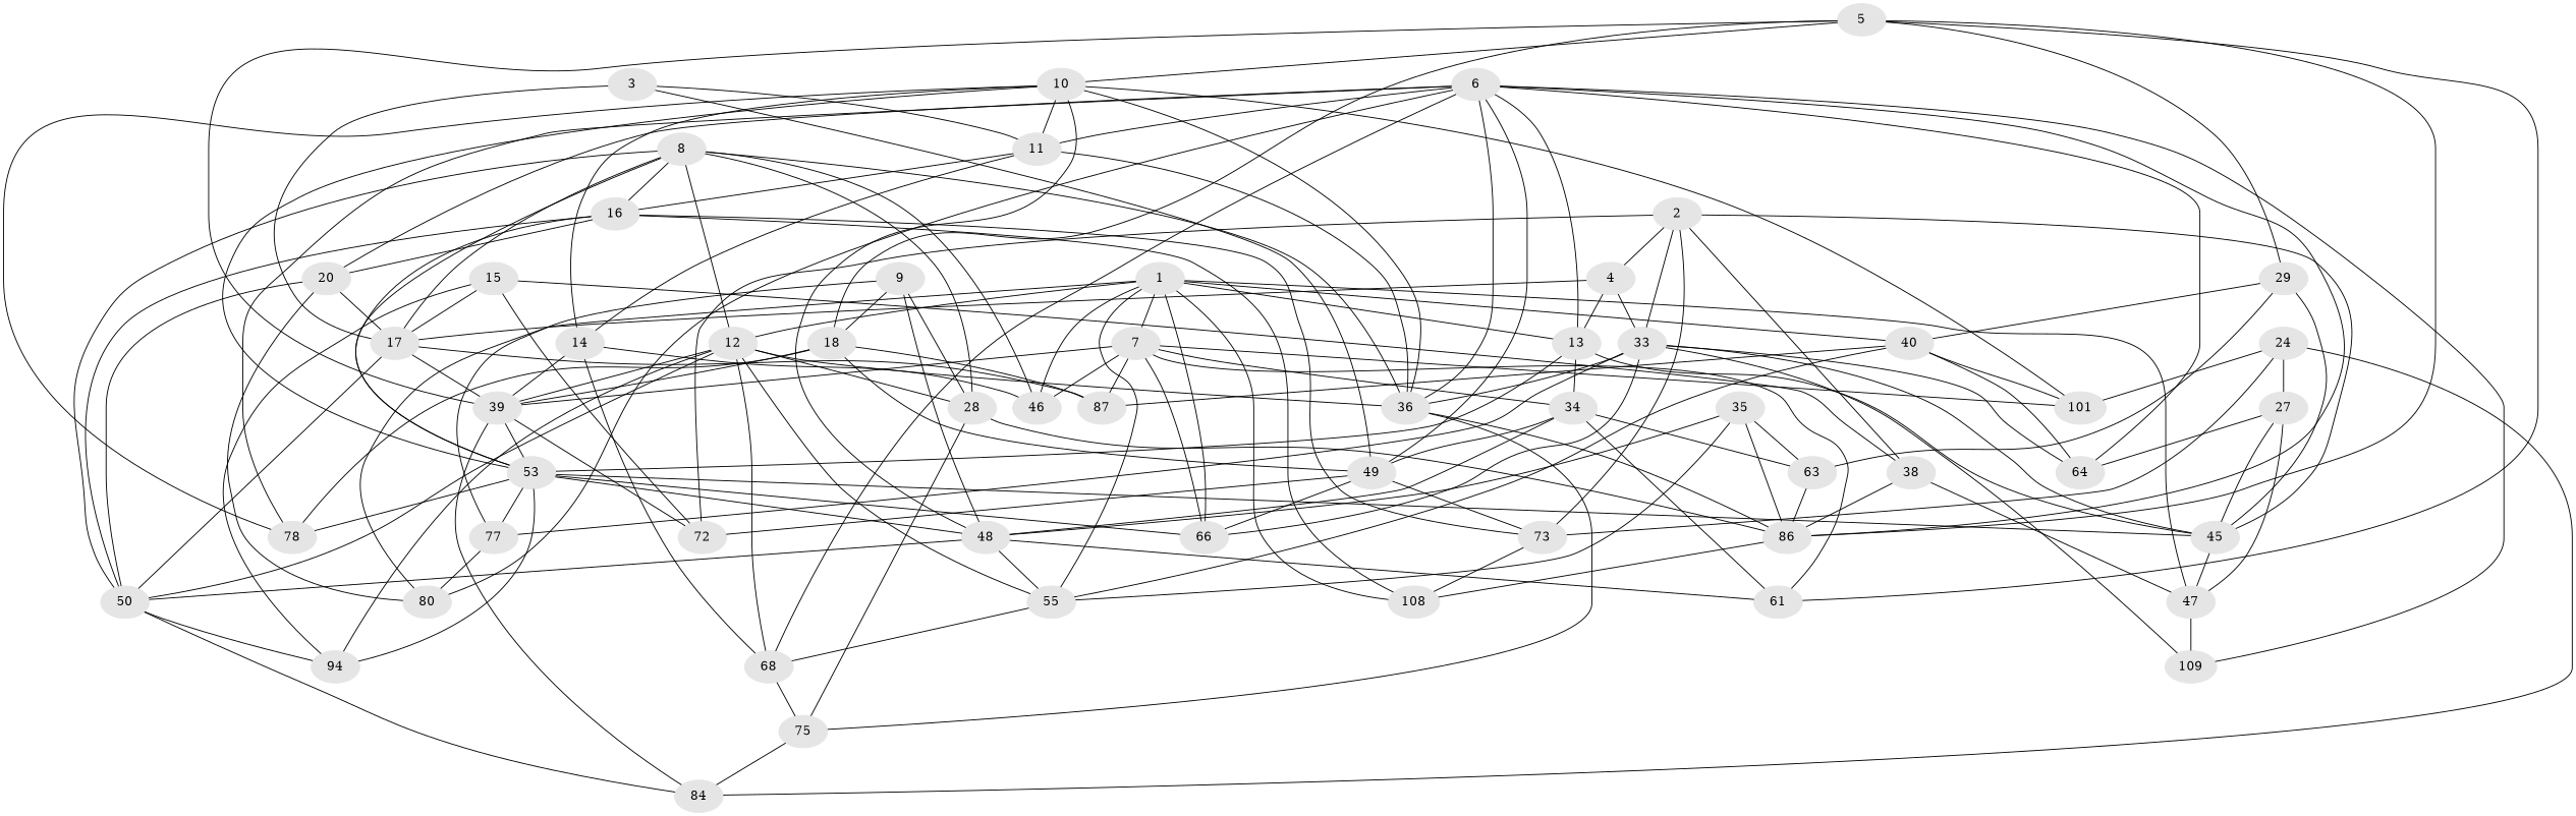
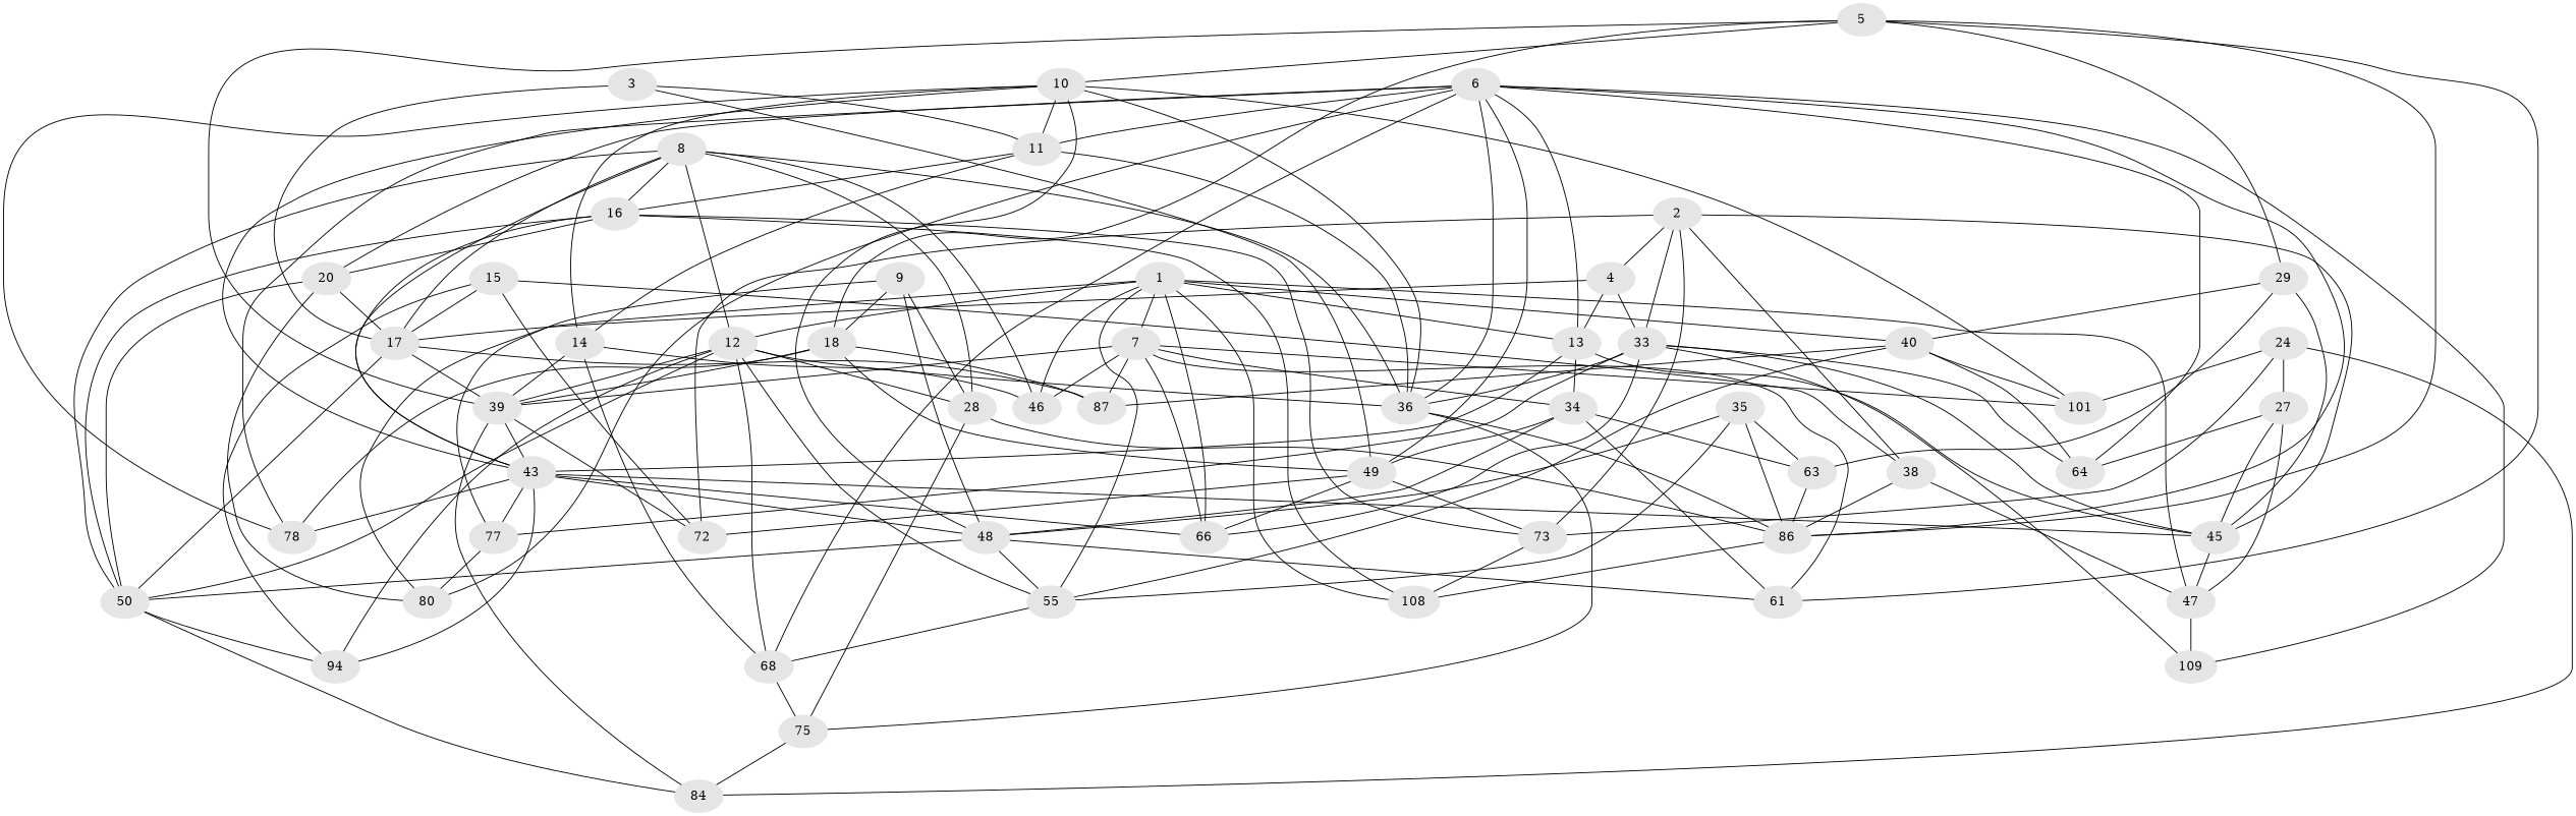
  graph {
    fontname="DejaVu Serif"
    node [color=gray90 fontname="DejaVu Serif" style=filled]
    edge [fontname="DejaVu Serif"]
    1 [super="+26+52"]
    7 [super="+90+102"]
    12 [super="+25+23+112"]
    13 [super="+30"]
    40 [super="+71"]
    46
    47 [super="+81"]
    55 [super="+62"]
    66 [super="+69"]
    80
    108
    39 [super="+82+88"]
    61
    34 [super="+74"]
    87
    101
    36 [super="+83+67"]
    68 [super="+91"]
    28 [super="+51"]
    50 [super="+54"]
    94
    45 [super="+105+56"]
-   43 [super="+70" label=53]
+   43 [super="+70"]
    64
    109
    2 [super="+89"]
    4
    33 [super="+100+110"]
    38
    72
    73 [super="+97"]
    17 [super="+41+32"]
    77
    86 [super="+113+104"]
    11 [super="+98"]
    16 [super="+37"]
    14 [super="+60"]
    3
    49 [super="+57+65"]
    5 [super="+107"]
    10 [super="+22+44"]
    18 [super="+21"]
    29
    78
    48 [super="+79+53"]
    63
    84
    6 [super="+103+42"]
    20 [super="+99"]
    75
    8 [super="+95+19"]
    9
    15
    24
    27
    35
    1 -- 7
    1 -- 12
    1 -- 13
    1 -- 40
    1 -- 46
    1 -- 47
    1 -- 55
    1 -- 66
    1 -- 80
    1 -- 108
    7 -- 46
    7 -- 66
    7 -- 39
    7 -- 61
    7 -- 34
    7 -- 87
    7 -- 101
    12 -- 55
    12 -- 39
    12 -- 36
    12 -- 68 [weight=2]
    12 -- 28
    12 -- 50
    12 -- 94
    13 -- 34
    13 -- 45
    13 -- 43
    40 -- 55
    40 -- 87
    40 -- 101
    40 -- 64
    47 -- 109 [weight=2]
    55 -- 68
    39 -- 43
    39 -- 72
    39 -- 84
    34 -- 61
    34 -- 49
    34 -- 48
    34 -- 63
    36 -- 86
    36 -- 75
    68 -- 75
    28 -- 86
    28 -- 75
    50 -- 94
    50 -- 84
    45 -- 47
    43 -- 66
    43 -- 94
    43 -- 45
    43 -- 77
    43 -- 78
    43 -- 48
    2 -- 45
    2 -- 4
    2 -- 33
    2 -- 38
    2 -- 72
    2 -- 73
    4 -- 13
    4 -- 33
    4 -- 17
    33 -- 66
    33 -- 36
    33 -- 45
    33 -- 64
    33 -- 109
    33 -- 77
    38 -- 47
    38 -- 86
    73 -- 108
    17 -- 39
    17 -- 87
    17 -- 50
    77 -- 80
    86 -- 108
    11 -- 36
    11 -- 16
    11 -- 14
    16 -- 108
    16 -- 50
    16 -- 43 [weight=2]
    16 -- 73
    16 -- 20
    14 -- 46
    14 -- 39 [weight=2]
    14 -- 68
    3 -- 17 [weight=2]
    3 -- 11
    3 -- 49
    49 -- 66 [weight=2]
    49 -- 72
    49 -- 73
    5 -- 39
    5 -- 61
    5 -- 86
    5 -- 10
    5 -- 18
    5 -- 29
    10 -- 101
    10 -- 36
    10 -- 43
    10 -- 11
    10 -- 14
    10 -- 78
    10 -- 48
    18 -- 39
    18 -- 87
    18 -- 49
    18 -- 78
    29 -- 40
    29 -- 45
    29 -- 63
    48 -- 55
    48 -- 61
    48 -- 50
    63 -- 86
    6 -- 13
    6 -- 80
    6 -- 36
    6 -- 68
    6 -- 64
    6 -- 109
    6 -- 86
    6 -- 11
    6 -- 49
    6 -- 78
    6 -- 20 [weight=2]
    20 -- 80
    20 -- 50
    20 -- 17
    75 -- 84
    8 -- 12
    8 -- 46
    8 -- 36
    8 -- 28
    8 -- 50
    8 -- 43
    8 -- 17
    8 -- 16
    9 -- 28
    9 -- 77
    9 -- 18
    9 -- 48
    15 -- 94
    15 -- 38
    15 -- 72
    15 -- 17
    24 -- 101
    24 -- 73
    24 -- 84
    24 -- 27
    27 -- 47
    27 -- 45
    27 -- 64
    35 -- 55
    35 -- 86
    35 -- 48
    35 -- 63
  }
